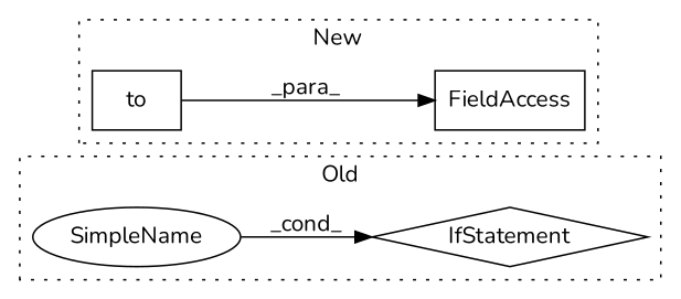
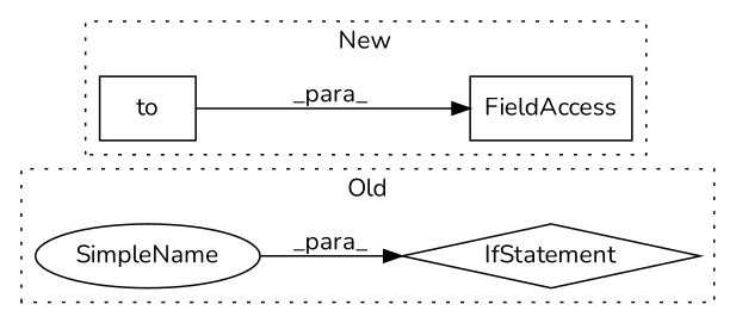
  digraph {
    fontname=Nunito
    rankdir=LR
    node [fontname=Nunito shape=box]
    edge [fontname=Nunito]
    n1 [a=25 l="4,2" label=IfStatement s="12521,12562" shape=diamond]
    n2 [a=42 label=SimpleName shape=ellipse]
    n3 [a=32 l="3,1" label=to s="12868,12883"]
    n4 [a=22 l=12 label=FieldAccess s=12871]
    subgraph cluster_1 {
      label=Old
      style=dotted
      n1
      n2
    }
    subgraph cluster_2 {
      label=New
      style=dotted
      n3
      n4
    }
-   n2 -> n1 [label=_cond_]
+   n2 -> n1 [label=_para_]
    n3 -> n4 [label=_para_]
  }
